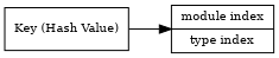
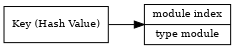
  digraph {
    rankdir=LR
    fontname="DejaVu Serif"
    node [fontname="DejaVu Serif" fontsize=10]
    n1 [label="Key (Hash Value)" shape=box]
-   n2 [label="module index|type index" shape=record]
+   n2 [label="module index|type module" shape=record]
    n1 -> n2 [fontname="DejaVu Serif" fontsize=9]
  }
